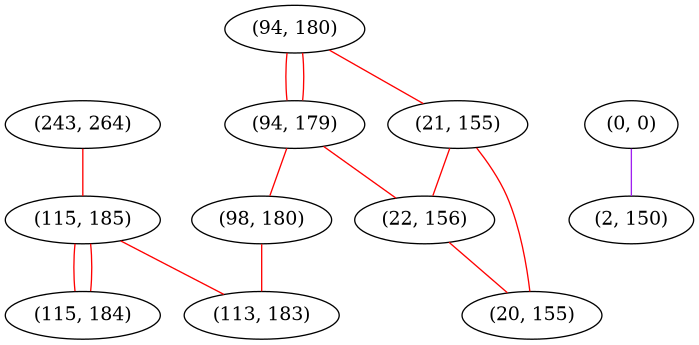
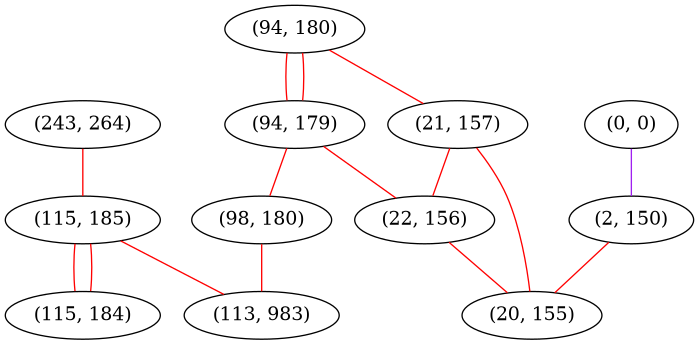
  graph {
    edge [color=red weight=1]
    "(243, 264)"
    "(115, 185)"
    "(115, 184)"
-   "(113, 183)"
+   "(113, 183)" [label="(113, 983)"]
    "(0, 0)"
    "(2, 150)"
    "(20, 155)"
    "(94, 180)"
-   "(21, 157)" [label="(21, 155)"]
+   "(21, 157)"
    "(94, 179)"
    "(22, 156)"
    "(98, 180)"
    "(243, 264)" -- "(115, 185)"
    "(115, 185)" -- "(115, 184)"
    "(115, 185)" -- "(115, 184)"
    "(115, 185)" -- "(113, 183)"
    "(0, 0)" -- "(2, 150)" [color=purple weight=4]
+   "(2, 150)" -- "(20, 155)"
    "(94, 180)" -- "(21, 157)"
    "(94, 180)" -- "(94, 179)"
    "(94, 180)" -- "(94, 179)"
    "(21, 157)" -- "(20, 155)"
    "(21, 157)" -- "(22, 156)"
    "(94, 179)" -- "(22, 156)"
    "(94, 179)" -- "(98, 180)"
    "(22, 156)" -- "(20, 155)"
    "(98, 180)" -- "(113, 183)"
  }
